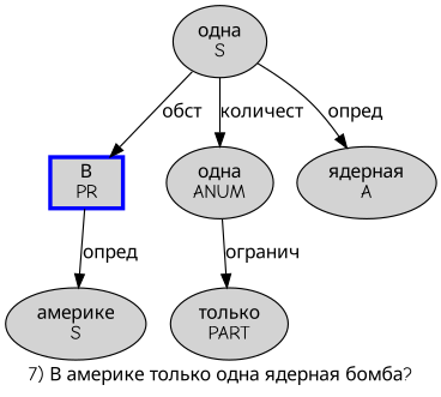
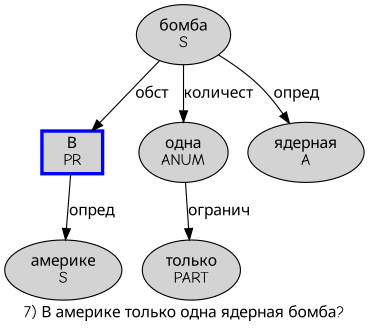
  digraph {
    fontname="Comic Neue"
    label="7) В америке только одна ядерная бомба?"
    node [fillcolor=lightgray fontname="Comic Neue" penwidth=1 shape=ellipse style=filled]
    edge [fontname="Comic Neue"]
-   n1 [label="одна\nS"]
+   n1 [label="бомба\nS"]
    n2 [color=blue label="В\nPR" penwidth=3 shape=box]
    n3 [label="одна\nANUM"]
    n4 [label="ядерная\nA"]
    n5 [label="америке\nS"]
    n6 [label="только\nPART"]
    n1 -> n2 [label="обст"]
    n1 -> n3 [label="количест"]
    n1 -> n4 [label="опред"]
    n2 -> n5 [label="опред"]
    n3 -> n6 [label="огранич"]
  }
